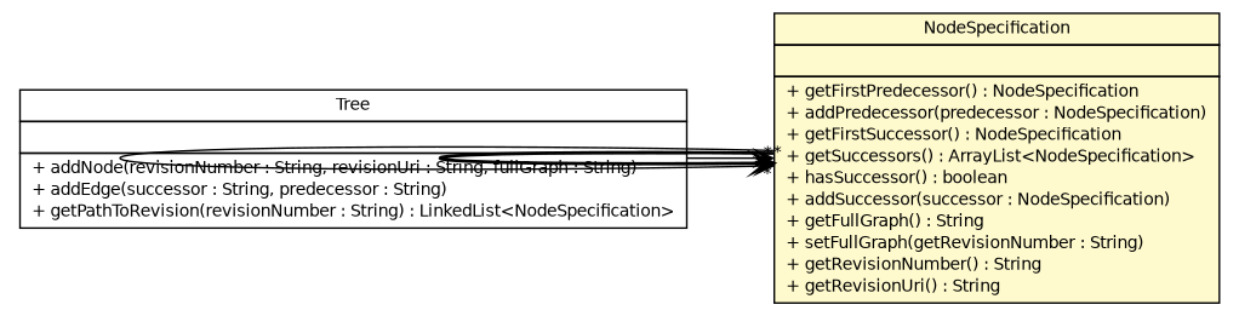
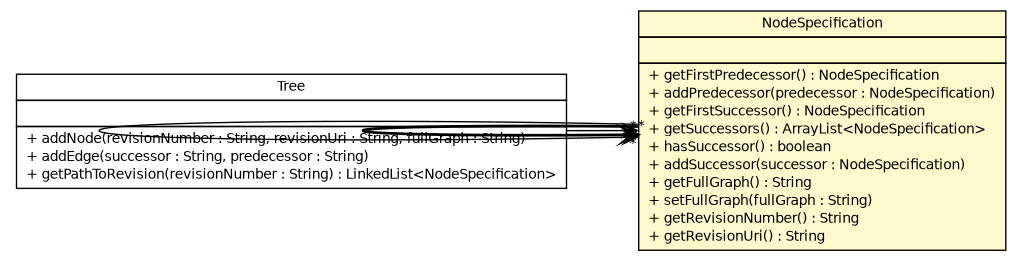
  digraph {
    nodesep=0.25
    ranksep=0.5
    rankdir=LR
    node [fontcolor=black fontname=Helvetica fontsize=10.0 shape=plaintext]
    edge [arrowhead=open color=black fontcolor=black fontname=Helvetica fontsize=10.0 headlabel="*" headport=p labelfontname=Helvetica labelfontsize=10 tailport=p style=solid]
    n1 [label=<<table title="de.tud.plt.r43ples.revisionTree.Tree" border="0" cellborder="1" cellspacing="0" cellpadding="2" port="p" href="./Tree.html"> 		<tr><td><table border="0" cellspacing="0" cellpadding="1"> <tr><td align="center" balign="center"> Tree </td></tr> 		</table></td></tr> 		<tr><td><table border="0" cellspacing="0" cellpadding="1"> <tr><td align="left" balign="left">  </td></tr> 		</table></td></tr> 		<tr><td><table border="0" cellspacing="0" cellpadding="1"> <tr><td align="left" balign="left"> + addNode(revisionNumber : String, revisionUri : String, fullGraph : String) </td></tr> <tr><td align="left" balign="left"> + addEdge(successor : String, predecessor : String) </td></tr> <tr><td align="left" balign="left"> + getPathToRevision(revisionNumber : String) : LinkedList&lt;NodeSpecification&gt; </td></tr> 		</table></td></tr> 		</table>>]
-   n2 [label=<<table title="de.tud.plt.r43ples.revisionTree.NodeSpecification" border="0" cellborder="1" cellspacing="0" cellpadding="2" port="p" bgcolor="lemonChiffon" href="./NodeSpecification.html"> 		<tr><td><table border="0" cellspacing="0" cellpadding="1"> <tr><td align="center" balign="center"> NodeSpecification </td></tr> 		</table></td></tr> 		<tr><td><table border="0" cellspacing="0" cellpadding="1"> <tr><td align="left" balign="left">  </td></tr> 		</table></td></tr> 		<tr><td><table border="0" cellspacing="0" cellpadding="1"> <tr><td align="left" balign="left"> + getFirstPredecessor() : NodeSpecification </td></tr> <tr><td align="left" balign="left"> + addPredecessor(predecessor : NodeSpecification) </td></tr> <tr><td align="left" balign="left"> + getFirstSuccessor() : NodeSpecification </td></tr> <tr><td align="left" balign="left"> + getSuccessors() : ArrayList&lt;NodeSpecification&gt; </td></tr> <tr><td align="left" balign="left"> + hasSuccessor() : boolean </td></tr> <tr><td align="left" balign="left"> + addSuccessor(successor : NodeSpecification) </td></tr> <tr><td align="left" balign="left"> + getFullGraph() : String </td></tr> <tr><td align="left" balign="left"> + setFullGraph(getRevisionNumber : String) </td></tr> <tr><td align="left" balign="left"> + getRevisionNumber() : String </td></tr> <tr><td align="left" balign="left"> + getRevisionUri() : String </td></tr> 		</table></td></tr> 		</table>>]
+   n2 [label=<<table title="de.tud.plt.r43ples.revisionTree.NodeSpecification" border="0" cellborder="1" cellspacing="0" cellpadding="2" port="p" bgcolor="lemonChiffon" href="./NodeSpecification.html"> 		<tr><td><table border="0" cellspacing="0" cellpadding="1"> <tr><td align="center" balign="center"> NodeSpecification </td></tr> 		</table></td></tr> 		<tr><td><table border="0" cellspacing="0" cellpadding="1"> <tr><td align="left" balign="left">  </td></tr> 		</table></td></tr> 		<tr><td><table border="0" cellspacing="0" cellpadding="1"> <tr><td align="left" balign="left"> + getFirstPredecessor() : NodeSpecification </td></tr> <tr><td align="left" balign="left"> + addPredecessor(predecessor : NodeSpecification) </td></tr> <tr><td align="left" balign="left"> + getFirstSuccessor() : NodeSpecification </td></tr> <tr><td align="left" balign="left"> + getSuccessors() : ArrayList&lt;NodeSpecification&gt; </td></tr> <tr><td align="left" balign="left"> + hasSuccessor() : boolean </td></tr> <tr><td align="left" balign="left"> + addSuccessor(successor : NodeSpecification) </td></tr> <tr><td align="left" balign="left"> + getFullGraph() : String </td></tr> <tr><td align="left" balign="left"> + setFullGraph(fullGraph : String) </td></tr> <tr><td align="left" balign="left"> + getRevisionNumber() : String </td></tr> <tr><td align="left" balign="left"> + getRevisionUri() : String </td></tr> 		</table></td></tr> 		</table>>]
    n1 -> n2
    n2 -> n2 [style=bold]
    n2 -> n2
  }
